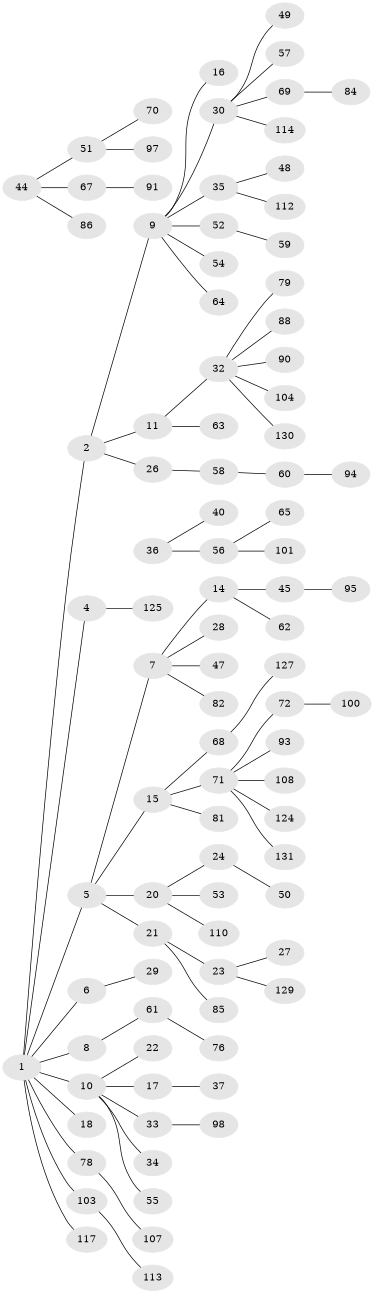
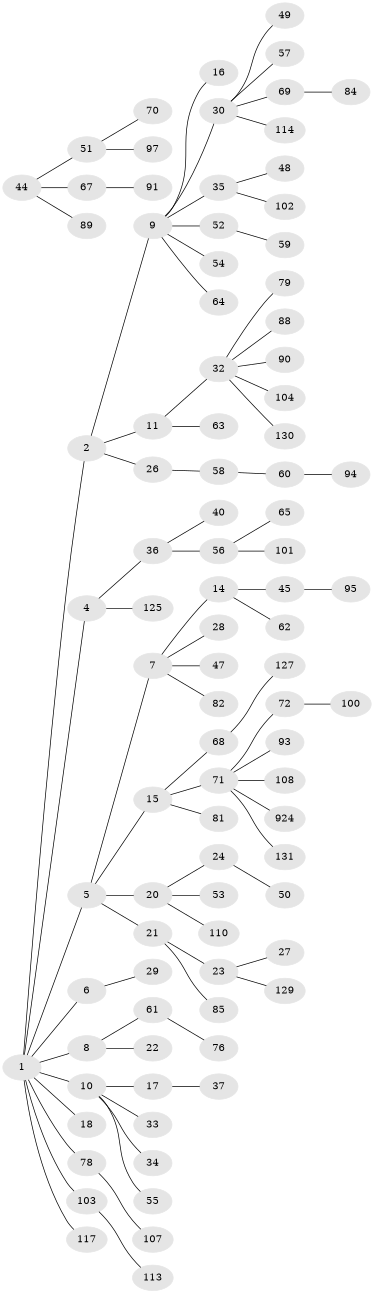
  graph {
    rankdir=LR
    node [color=gray90 style=filled]
    1 [super="+3"]
    2
    4 [super="+87"]
    5 [super="+12"]
    6 [super="+116"]
    8 [super="+73"]
    10 [super="+13"]
    18
    78 [super="+89"]
    103
    117 [super="+122"]
    9 [super="+120"]
    11 [super="+39"]
    26 [super="+83"]
    36
    125
    7 [super="+105"]
    15 [super="+42"]
    20 [super="+31"]
    21 [super="+38"]
    29
    n22 [label=61]
    17
    22
    33
    34
    55
    107
    113
    16 [super="+25"]
    30 [super="+43"]
    35
    52
    54
    64
    32 [super="+41"]
    63
    58
    40
    56 [super="+77"]
    14 [super="+19"]
    28
    47 [super="+80"]
    82
    68
    71 [super="+74"]
    81
    24 [super="+118"]
    53
    110
    23 [super="+46"]
    85
    45 [super="+61"]
    62
    76
    49 [super="+92"]
    57
    69 [super="+75"]
    114 [super="+123"]
    48
-   112
+   112 [label=102]
    59
    37
-   98
    79 [super="+109"]
    88
    90
    104
    130
    95
    127
    72 [super="+121"]
    93 [super="+102"]
    108
-   124
+   124 [label=924]
    131
    50 [super="+111"]
    27 [super="+115"]
    129
    60 [super="+126"]
    44 [super="+119"]
    51 [super="+96"]
    67 [super="+99"]
-   86
+   86 [label=89]
    84
    65
    101 [super="+128"]
    70
    97
    91 [super="+106"]
    94
    100
    1 -- 2
    1 -- 4
    1 -- 5
    1 -- 6
    1 -- 8
    1 -- 10
    1 -- 18
    1 -- 78
    1 -- 103
    1 -- 117
    2 -- 9
    2 -- 11
    2 -- 26
+   4 -- 36
    4 -- 125
    5 -- 7
    5 -- 15
    5 -- 20
    5 -- 21
    6 -- 29
    8 -- n22
    10 -- 17
-   10 -- 22
+   8 -- 22
    10 -- 33
    10 -- 34
    10 -- 55
    78 -- 107
    103 -- 113
    9 -- 16
    9 -- 30
    9 -- 35
    9 -- 52
    9 -- 54
    9 -- 64
    11 -- 32
    11 -- 63
    26 -- 58
    36 -- 40
    36 -- 56
    7 -- 14
    7 -- 28
    7 -- 47
    7 -- 82
    15 -- 68
    15 -- 71
    15 -- 81
    20 -- 24
    20 -- 53
    20 -- 110
    21 -- 23
    21 -- 85
    n22 -- 76
    17 -- 37
-   33 -- 98
    30 -- 49
    30 -- 57
    30 -- 69
    30 -- 114
    35 -- 48
    35 -- 112
    52 -- 59
    32 -- 79
    32 -- 88
    32 -- 90
    32 -- 104
    32 -- 130
    58 -- 60
    56 -- 65
    56 -- 101
    14 -- 45
    14 -- 62
    68 -- 127
    71 -- 72
    71 -- 93
    71 -- 108
    71 -- 124
    71 -- 131
    24 -- 50
    23 -- 27
    23 -- 129
    45 -- 95
    69 -- 84
    72 -- 100
    60 -- 94
    44 -- 51
    44 -- 67
    44 -- 86
    51 -- 70
    51 -- 97
    67 -- 91
  }
